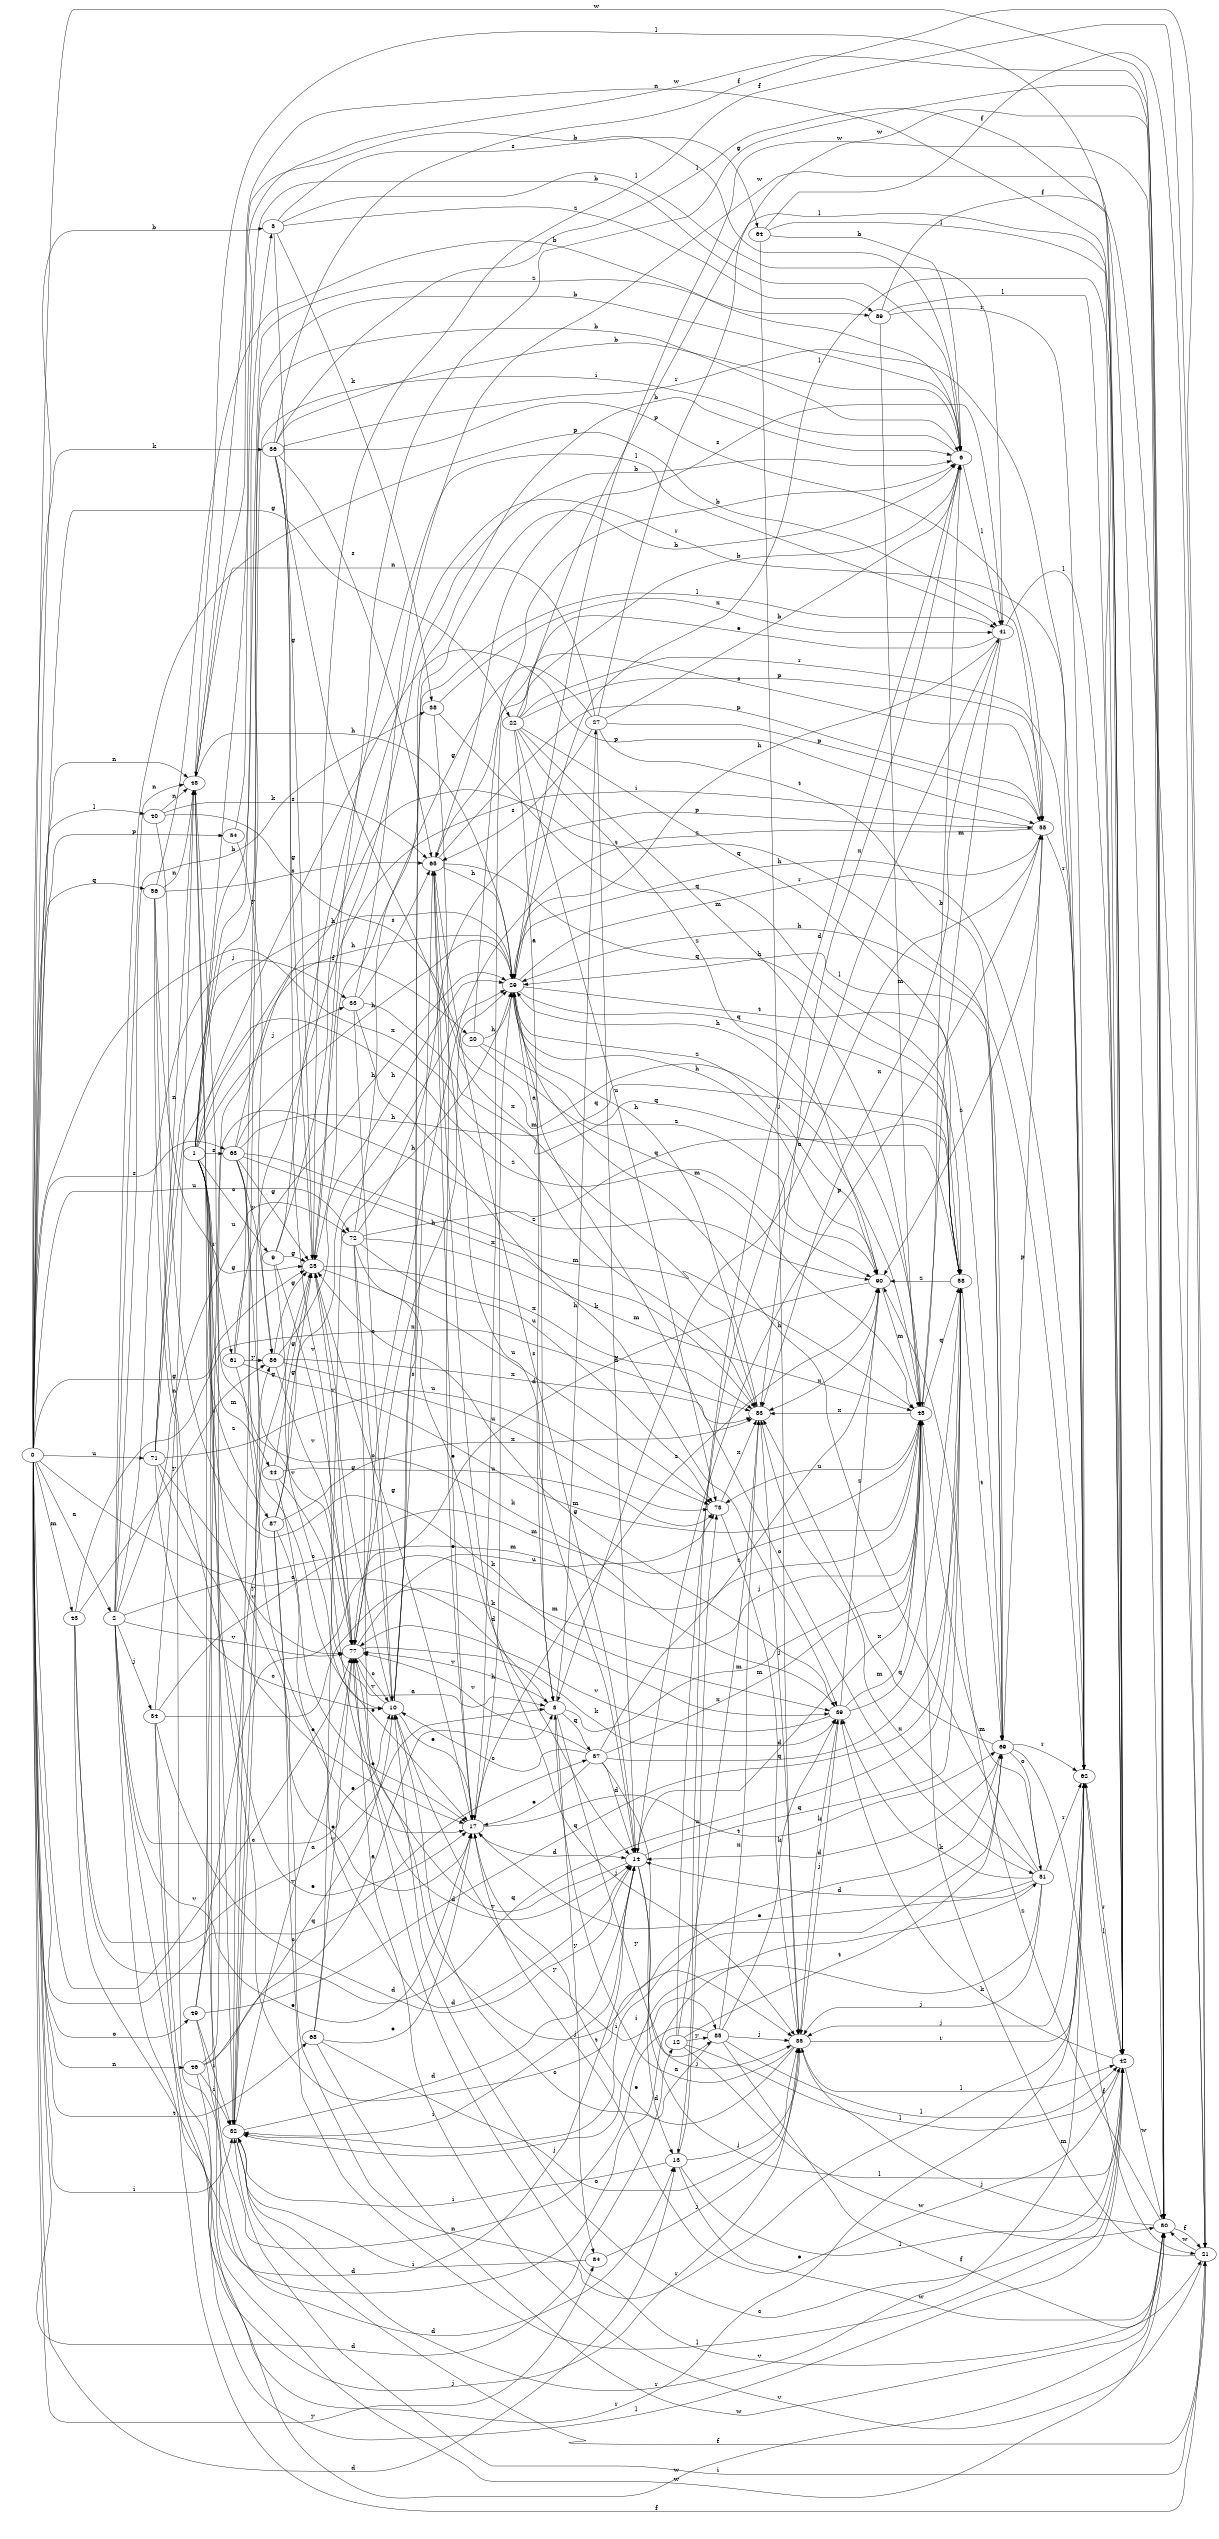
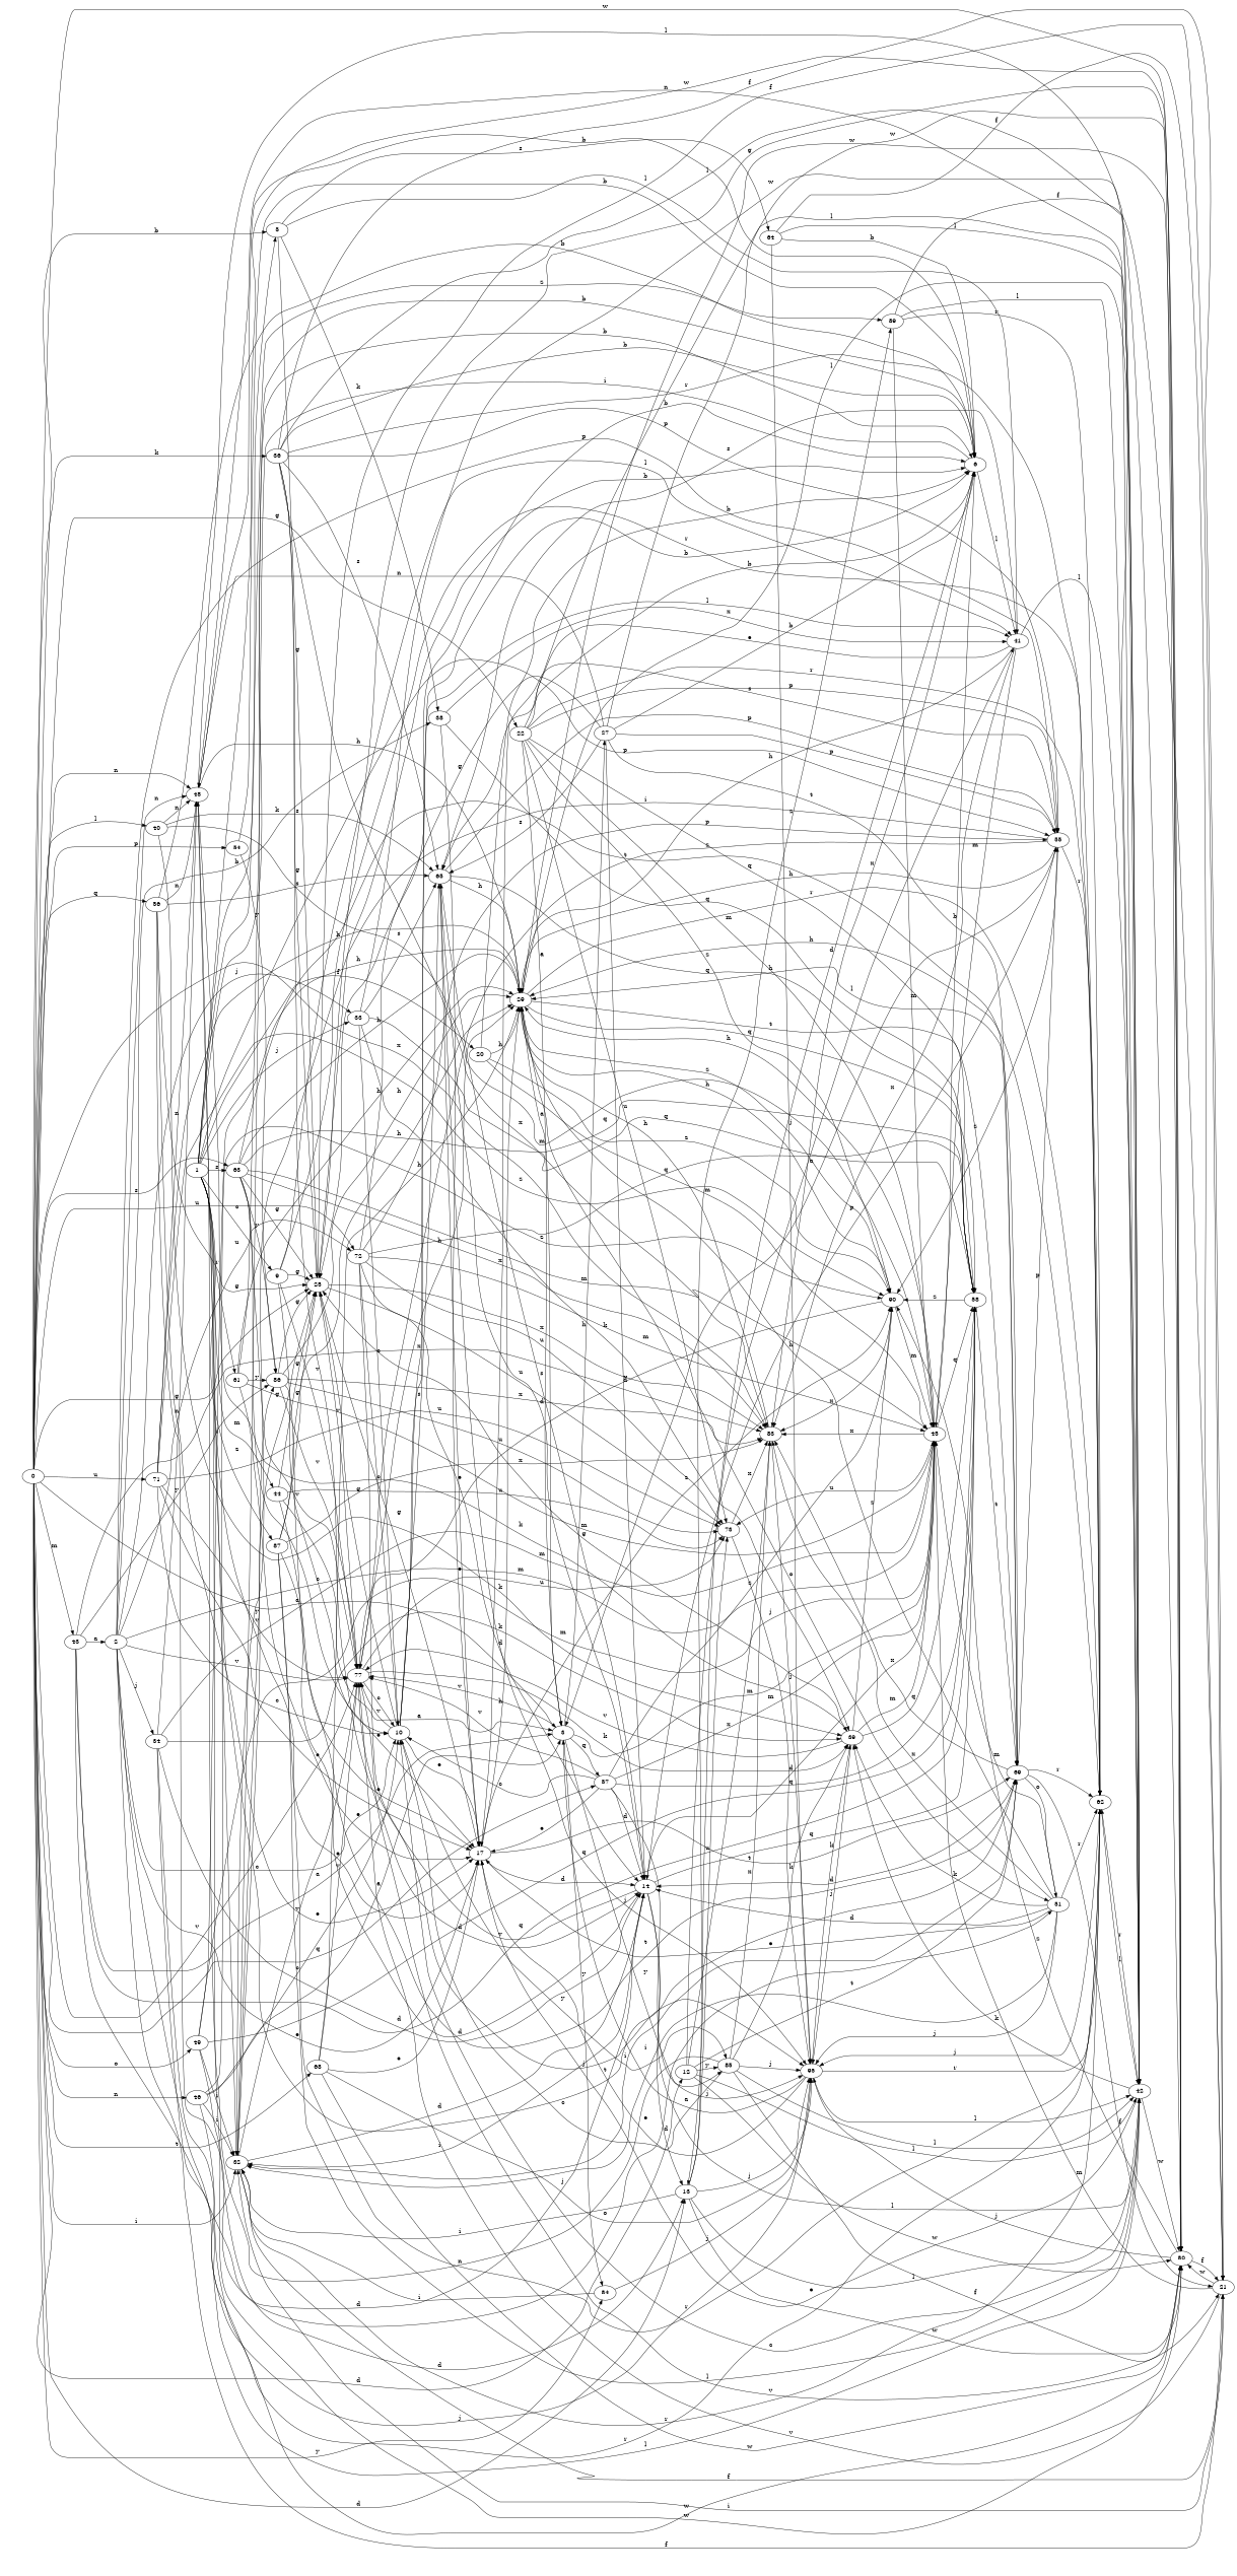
  strict digraph {
    rankdir=LR
    0
    2
    3
    5
    12
    13
    22
    25
    32
    36
    40
    43
    46
    48
    49
    54
    56
    57
    63
    68
    71
    72
    77
    80
    83
    84
    17
    33
    55
    10
    21
    34
-   35
+   35 [label=95]
    38
    45
    27
    85
    89
    41
    64
    69
    42
    73
    6
    62
    58
    90
    14
    86
    65
    39
    29
    51
    1
    9
    20
    44
    61
    87
-   0 -> 2 [label=a]
+   43 -> 2 [label=a]
    0 -> 3 [label=a]
    0 -> 5 [label=b]
    0 -> 12 [label=d]
    0 -> 13 [label=d]
    0 -> 22 [label=g]
    0 -> 25 [label=g]
    0 -> 32 [label=i]
    0 -> 36 [label=k]
    0 -> 40 [label=l]
    0 -> 43 [label=m]
    0 -> 46 [label=n]
    0 -> 48 [label=n]
    0 -> 49 [label=o]
    0 -> 54 [label=p]
    0 -> 56 [label=q]
    0 -> 57 [label=q]
    0 -> 63 [label=s]
    0 -> 68 [label=t]
    0 -> 71 [label=u]
    0 -> 72 [label=u]
    0 -> 77 [label=v]
    0 -> 80 [label=w]
    0 -> 83 [label=x]
    0 -> 84 [label=y]
    2 -> 48 [label=n]
    2 -> 72 [label=u]
    2 -> 77 [label=v]
    2 -> 17 [label=e]
    2 -> 33 [label=j]
    2 -> 55 [label=p]
    2 -> 10 [label=c]
    2 -> 21 [label=f]
    2 -> 34 [label=j]
    2 -> 35 [label=j]
    2 -> 38 [label=k]
    2 -> 45 [label=m]
    3 -> 57 [label=q]
    3 -> 77 [label=v]
    3 -> 84 [label=y]
    3 -> 45 [label=m]
    3 -> 27 [label=h]
    3 -> 85 [label=y]
    5 -> 25 [label=g]
    5 -> 38 [label=k]
-   5 -> 89 [label=z]
+   13 -> 89 [label=z]
    5 -> 41 [label=l]
    5 -> 64 [label=s]
    12 -> 80 [label=w]
    12 -> 83 [label=x]
    12 -> 85 [label=y]
    12 -> 41 [label=l]
    12 -> 69 [label=t]
    12 -> 42 [label=l]
    13 -> 32 [label=i]
    13 -> 80 [label=w]
    13 -> 35 [label=j]
    13 -> 42 [label=l]
    13 -> 73 [label=u]
    22 -> 3 [label=a]
    22 -> 55 [label=p]
    22 -> 45 [label=m]
    22 -> 42 [label=l]
    22 -> 73 [label=u]
    22 -> 6 [label=b]
    22 -> 62 [label=r]
    22 -> 58 [label=q]
    22 -> 90 [label=z]
    25 -> 77 [label=v]
    25 -> 83 [label=x]
    25 -> 21 [label=f]
    25 -> 73 [label=u]
    25 -> 6 [label=b]
    32 -> 25 [label=g]
    32 -> 77 [label=v]
    32 -> 21 [label=f]
    32 -> 62 [label=r]
    32 -> 14 [label=d]
    32 -> 86 [label=y]
    36 -> 25 [label=g]
    36 -> 83 [label=x]
    36 -> 55 [label=p]
    36 -> 21 [label=f]
    36 -> 42 [label=l]
    36 -> 6 [label=b]
    36 -> 62 [label=r]
    36 -> 14 [label=d]
    36 -> 65 [label=s]
    40 -> 48 [label=n]
    40 -> 45 [label=m]
    40 -> 65 [label=s]
    40 -> 39 [label=k]
    43 -> 3 [label=a]
    43 -> 83 [label=x]
    43 -> 58 [label=q]
    43 -> 14 [label=d]
    43 -> 86 [label=y]
    46 -> 3 [label=a]
    46 -> 32 [label=i]
    46 -> 80 [label=w]
    46 -> 10 [label=c]
    46 -> 90 [label=z]
    48 -> 32 [label=i]
    48 -> 42 [label=l]
    48 -> 6 [label=b]
    48 -> 39 [label=k]
    48 -> 29 [label=h]
    49 -> 32 [label=i]
    49 -> 80 [label=w]
    49 -> 45 [label=m]
    49 -> 58 [label=q]
    49 -> 29 [label=h]
    54 -> 6 [label=b]
    54 -> 86 [label=y]
    56 -> 25 [label=g]
    56 -> 48 [label=n]
    56 -> 17 [label=e]
    56 -> 6 [label=b]
    56 -> 65 [label=s]
    56 -> 51 [label=o]
    57 -> 77 [label=v]
    57 -> 17 [label=e]
    57 -> 10 [label=c]
    57 -> 35 [label=j]
    57 -> 45 [label=m]
    57 -> 58 [label=q]
    57 -> 90 [label=z]
    57 -> 14 [label=d]
    63 -> 25 [label=g]
    63 -> 77 [label=v]
    63 -> 83 [label=x]
    63 -> 10 [label=c]
    63 -> 45 [label=m]
    63 -> 69 [label=t]
    63 -> 58 [label=q]
    63 -> 86 [label=y]
    63 -> 29 [label=h]
    68 -> 77 [label=v]
    68 -> 80 [label=w]
    68 -> 17 [label=e]
    68 -> 35 [label=j]
    68 -> 29 [label=h]
    71 -> 48 [label=n]
    71 -> 77 [label=v]
    71 -> 17 [label=e]
    71 -> 10 [label=c]
    71 -> 73 [label=u]
    71 -> 90 [label=z]
    71 -> 29 [label=h]
    72 -> 55 [label=p]
    72 -> 10 [label=c]
    72 -> 35 [label=j]
    72 -> 45 [label=m]
    72 -> 73 [label=u]
    72 -> 6 [label=b]
    72 -> 58 [label=q]
    72 -> 14 [label=d]
    77 -> 10 [label=c]
    77 -> 73 [label=u]
    77 -> 39 [label=k]
    77 -> 29 [label=h]
    80 -> 25 [label=g]
    80 -> 77 [label=v]
    80 -> 21 [label=f]
    80 -> 35 [label=j]
    80 -> 90 [label=z]
    83 -> 35 [label=j]
    83 -> 29 [label=h]
    84 -> 32 [label=i]
    84 -> 35 [label=j]
    17 -> 25 [label=g]
    17 -> 69 [label=t]
    17 -> 90 [label=z]
    17 -> 14 [label=d]
    17 -> 29 [label=h]
    33 -> 80 [label=w]
    33 -> 10 [label=c]
    33 -> 58 [label=q]
    33 -> 65 [label=s]
    33 -> 39 [label=k]
    55 -> 3 [label=a]
    55 -> 32 [label=i]
    55 -> 77 [label=z]
    55 -> 62 [label=r]
    55 -> 90 [label=z]
    55 -> 65 [label=s]
    55 -> 29 [label=h]
    10 -> 25 [label=g]
    10 -> 77 [label=v]
    10 -> 17 [label=e]
    10 -> 85 [label=y]
    10 -> 41 [label=l]
    10 -> 6 [label=b]
    10 -> 65 [label=s]
    21 -> 32 [label=i]
    21 -> 77 [label=v]
    21 -> 80 [label=w]
    21 -> 45 [label=m]
    34 -> 48 [label=n]
    34 -> 45 [label=m]
    34 -> 42 [label=l]
    34 -> 62 [label=r]
    34 -> 14 [label=d]
    34 -> 39 [label=k]
    35 -> 3 [label=a]
    35 -> 17 [label=e]
    35 -> 42 [label=l]
    35 -> 62 [label=r]
    35 -> 39 [label=k]
    38 -> 17 [label=e]
    38 -> 41 [label=x]
    38 -> 58 [label=q]
    45 -> 83 [label=x]
    45 -> 73 [label=u]
    45 -> 6 [label=b]
    45 -> 58 [label=q]
    45 -> 14 [label=d]
    45 -> 29 [label=h]
    27 -> 25 [label=g]
    27 -> 48 [label=n]
    27 -> 80 [label=w]
    27 -> 55 [label=p]
    27 -> 69 [label=t]
    27 -> 6 [label=b]
    27 -> 14 [label=d]
    27 -> 65 [label=s]
    85 -> 48 [label=n]
    85 -> 83 [label=x]
    85 -> 10 [label=c]
    85 -> 21 [label=f]
    85 -> 35 [label=j]
    85 -> 42 [label=l]
    85 -> 39 [label=k]
    89 -> 21 [label=f]
    89 -> 45 [label=m]
    89 -> 42 [label=l]
    89 -> 62 [label=r]
    41 -> 83 [label=x]
    41 -> 17 [label=e]
    41 -> 45 [label=m]
    41 -> 42 [label=l]
    41 -> 65 [label=s]
    41 -> 29 [label=h]
    64 -> 21 [label=f]
    64 -> 35 [label=j]
    64 -> 42 [label=l]
    64 -> 6 [label=b]
    69 -> 32 [label=i]
    69 -> 83 [label=x]
    69 -> 55 [label=p]
    69 -> 21 [label=f]
    69 -> 62 [label=r]
    69 -> 14 [label=d]
    69 -> 29 [label=h]
    69 -> 51 [label=o]
    42 -> 48 [label=n]
    42 -> 80 [label=w]
    42 -> 17 [label=e]
    42 -> 10 [label=c]
    42 -> 62 [label=r]
    42 -> 39 [label=k]
    73 -> 83 [label=x]
    73 -> 35 [label=j]
    6 -> 13 [label=d]
    6 -> 32 [label=i]
    6 -> 83 [label=x]
    6 -> 41 [label=l]
    62 -> 35 [label=j]
    62 -> 42 [label=l]
    62 -> 29 [label=h]
    58 -> 69 [label=t]
    58 -> 90 [label=z]
    90 -> 77 [label=v]
    90 -> 83 [label=x]
    90 -> 45 [label=m]
    90 -> 29 [label=h]
    14 -> 13 [label=d]
    14 -> 32 [label=i]
    14 -> 77 [label=v]
    14 -> 55 [label=p]
    14 -> 42 [label=l]
    14 -> 58 [label=q]
    14 -> 65 [label=s]
    86 -> 25 [label=g]
    86 -> 77 [label=v]
    86 -> 83 [label=x]
+   86 -> 69 [label=t]
    86 -> 73 [label=u]
    86 -> 29 [label=h]
    65 -> 17 [label=e]
    65 -> 55 [label=p]
    65 -> 35 [label=j]
    65 -> 58 [label=q]
    65 -> 14 [label=d]
    65 -> 29 [label=h]
    39 -> 25 [label=g]
    39 -> 77 [label=v]
    39 -> 35 [label=j]
    39 -> 45 [label=m]
    39 -> 58 [label=q]
    39 -> 90 [label=z]
    29 -> 3 [label=a]
    29 -> 80 [label=w]
    29 -> 69 [label=t]
    29 -> 42 [label=l]
    29 -> 62 [label=r]
    29 -> 58 [label=q]
    29 -> 90 [label=z]
    29 -> 51 [label=o]
    51 -> 32 [label=i]
    51 -> 83 [label=x]
    51 -> 17 [label=e]
    51 -> 35 [label=j]
    51 -> 45 [label=m]
    51 -> 62 [label=r]
    51 -> 14 [label=d]
    51 -> 39 [label=k]
    51 -> 29 [label=h]
    1 -> 5 [label=b]
    1 -> 13 [label=d]
    1 -> 63 [label=s]
    1 -> 80 [label=w]
    1 -> 17 [label=e]
    1 -> 33 [label=j]
    1 -> 55 [label=p]
    1 -> 89 [label=z]
    1 -> 69 [label=t]
    1 -> 6 [label=b]
    1 -> 9 [label=c]
    1 -> 20 [label=f]
    1 -> 44 [label=m]
    1 -> 61 [label=r]
    1 -> 87 [label=z]
    9 -> 25 [label=g]
    9 -> 77 [label=v]
    9 -> 17 [label=e]
    9 -> 41 [label=l]
    9 -> 62 [label=r]
    20 -> 45 [label=m]
    20 -> 6 [label=b]
    20 -> 90 [label=z]
    20 -> 29 [label=h]
    44 -> 3 [label=a]
    44 -> 25 [label=g]
    44 -> 17 [label=e]
    44 -> 73 [label=u]
    61 -> 17 [label=e]
    61 -> 45 [label=m]
    61 -> 6 [label=b]
    61 -> 86 [label=y]
    61 -> 29 [label=h]
    87 -> 25 [label=g]
    87 -> 83 [label=x]
    87 -> 42 [label=l]
    87 -> 62 [label=r]
    87 -> 14 [label=d]
    87 -> 29 [label=h]
  }
